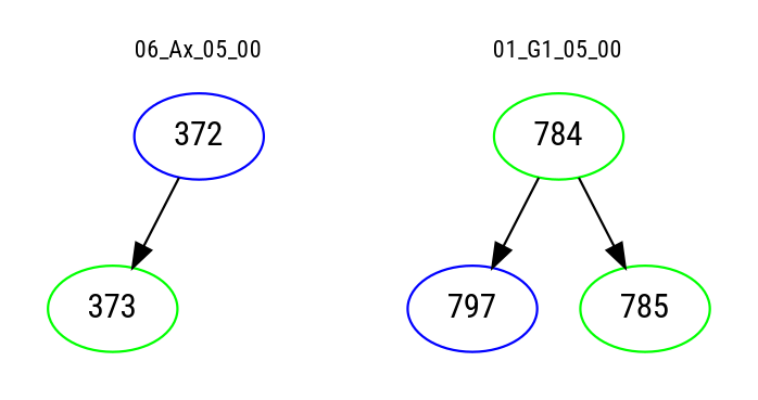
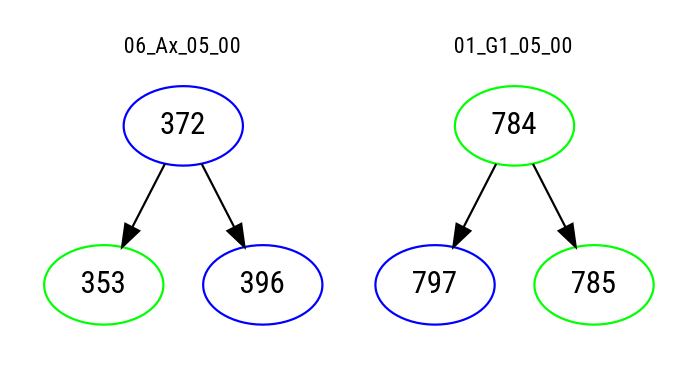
  digraph {
    fontname="Roboto Condensed"
    node [color=blue fontname="Roboto Condensed"]
    edge [color=black fontname="Roboto Condensed"]
    n1 [label=372]
-   n2 [color=green label=373]
+   n2 [color=green label=353]
+   n3 [label=396]
    n4 [color=green label=784]
    n5 [label=797]
    n6 [color=green label=785]
    subgraph cluster_1 {
      color=white
      fontsize=10
      label="06_Ax_05_00"
      n1
      n2
+     n3
    }
    subgraph cluster_2 {
      color=white
      fontsize=10
      label="01_G1_05_00"
      n4
      n5
      n6
    }
    n1 -> n2
+   n1 -> n3
    n4 -> n5
    n4 -> n6
  }
